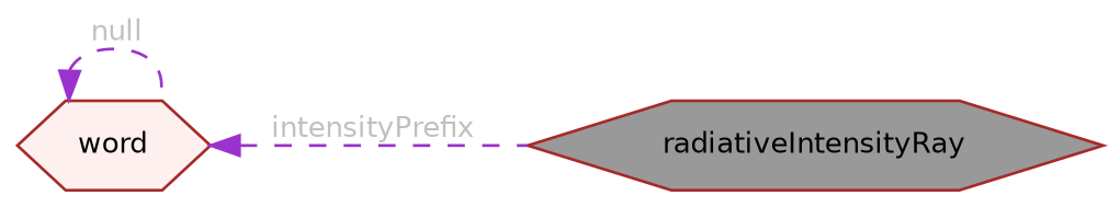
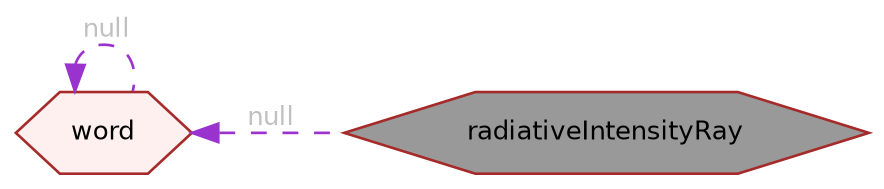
  digraph {
    rankdir=LR
    node [color=brown fontname=Helvetica fontsize=10 shape=hexagon style=filled]
    edge [color=darkorchid3 dir=back fontcolor=grey fontname=Helvetica fontsize=10 labelfontname=Helvetica labelfontsize=10 style=dashed]
    n1 [fillcolor=grey60 fontcolor=black height=0.2 label=radiativeIntensityRay width=0.4]
    n2 [fillcolor="#FFF0F0" height=0.2 label=word width=0.4]
-   n2 -> n1 [label=" intensityPrefix"]
+   n2 -> n1 [label=" null"]
    n2 -> n2 [label=" null"]
  }
